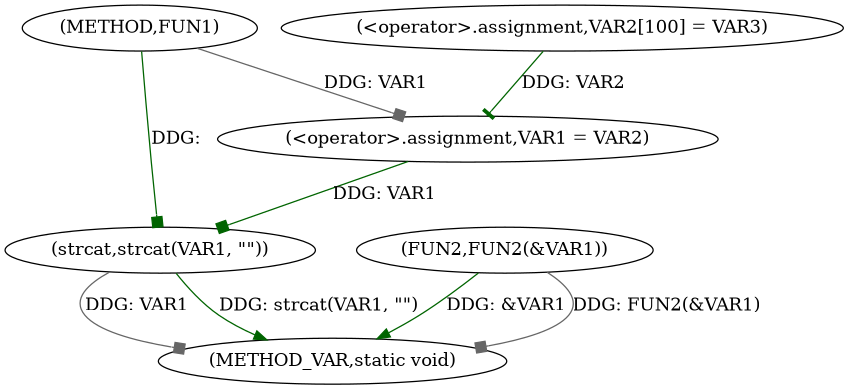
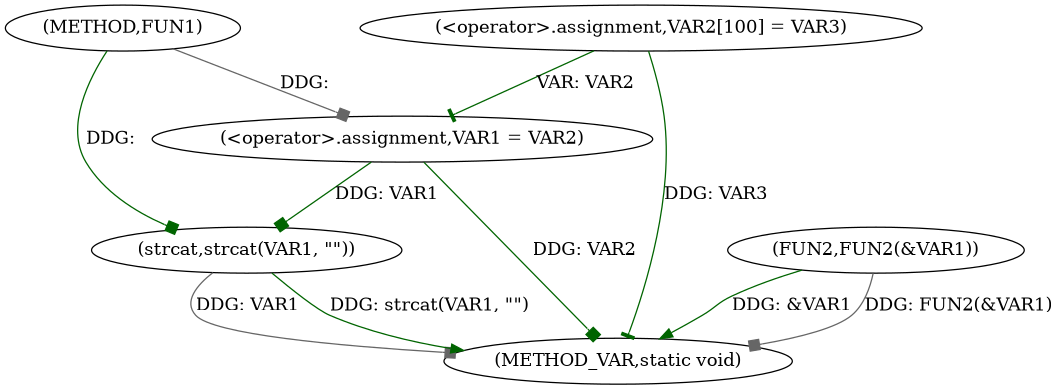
  digraph {
    edge [arrowhead=box color=darkgreen]
    n1 [label="(METHOD,FUN1)"]
    n2 [label="(<operator>.assignment,VAR1 = VAR2)"]
    n3 [label="(strcat,strcat(VAR1, \"\"))"]
    n4 [label="(<operator>.assignment,VAR2[100] = VAR3)"]
    n5 [label="(METHOD_VAR,static void)"]
    n6 [label="(FUN2,FUN2(&VAR1))"]
-   n1 -> n2 [color=gray40 label="DDG: VAR1"]
+   n1 -> n2 [color=gray40 label="DDG: "]
    n1 -> n3 [label="DDG: "]
    n2 -> n3 [label="DDG: VAR1"]
+   n2 -> n5 [label="DDG: VAR2"]
    n3 -> n5 [color=gray40 label="DDG: VAR1"]
    n3 -> n5 [arrowhead=normal label="DDG: strcat(VAR1, \"\")"]
-   n4 -> n2 [arrowhead=tee label="DDG: VAR2"]
+   n4 -> n2 [arrowhead=tee label="VAR: VAR2"]
+   n4 -> n5 [arrowhead=tee label="DDG: VAR3"]
    n6 -> n5 [arrowhead=normal label="DDG: &VAR1"]
    n6 -> n5 [color=gray40 label="DDG: FUN2(&VAR1)"]
  }
